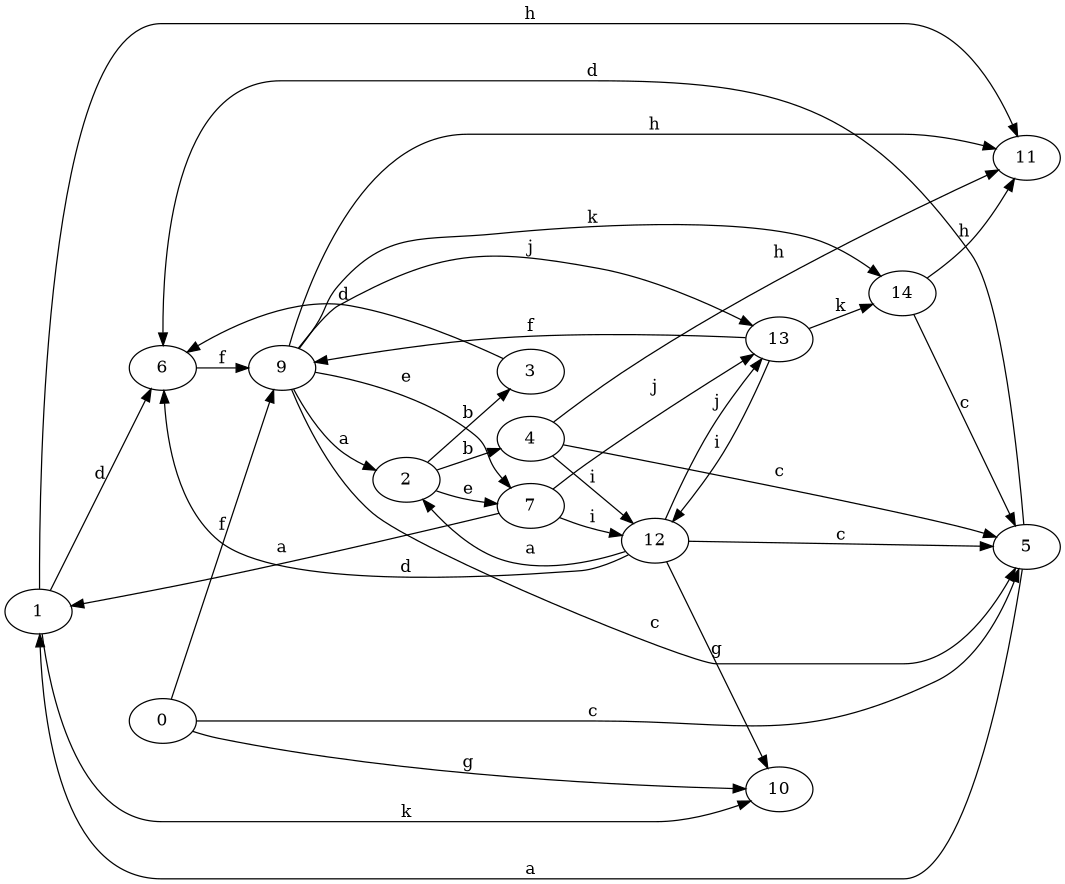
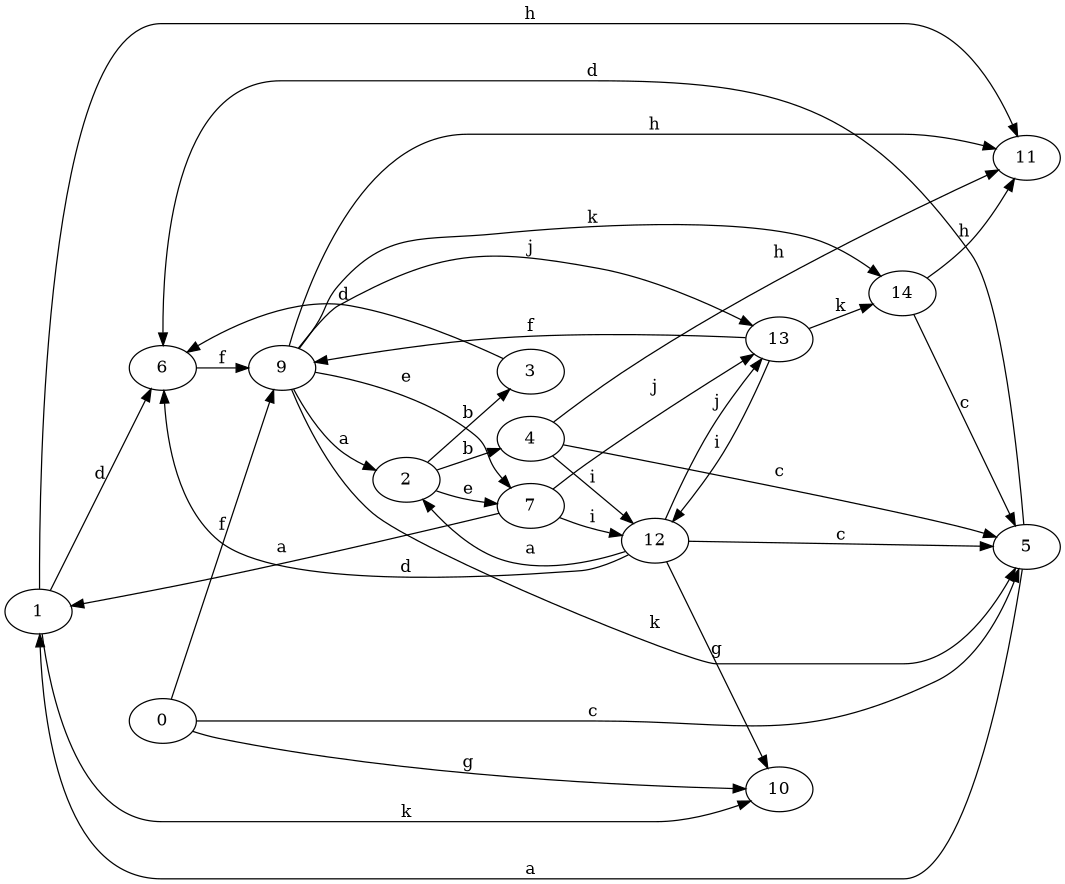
  strict digraph {
    rankdir=LR
    1
    6
    10
    11
    9
    2
    3
    4
    7
    5
    12
    13
    14
    0
    1 -> 6 [label=d]
    1 -> 10 [label=k]
    1 -> 11 [label=h]
    6 -> 9 [label=f]
    9 -> 11 [label=h]
    9 -> 2 [label=a]
    9 -> 7 [label=e]
-   9 -> 5 [label=c]
+   9 -> 5 [label=k]
    9 -> 13 [label=j]
    9 -> 14 [label=k]
    2 -> 3 [label=b]
    2 -> 4 [label=b]
    2 -> 7 [label=e]
    3 -> 6 [label=d]
    4 -> 11 [label=h]
    4 -> 5 [label=c]
    4 -> 12 [label=i]
    7 -> 1 [label=a]
    7 -> 12 [label=i]
    7 -> 13 [label=j]
    5 -> 1 [label=a]
    5 -> 6 [label=d]
    12 -> 6 [label=d]
    12 -> 10 [label=g]
    12 -> 2 [label=a]
    12 -> 5 [label=c]
    12 -> 13 [label=j]
    13 -> 9 [label=f]
    13 -> 12 [label=i]
    13 -> 14 [label=k]
    14 -> 11 [label=h]
    14 -> 5 [label=c]
    0 -> 10 [label=g]
    0 -> 9 [label=f]
    0 -> 5 [label=c]
  }
